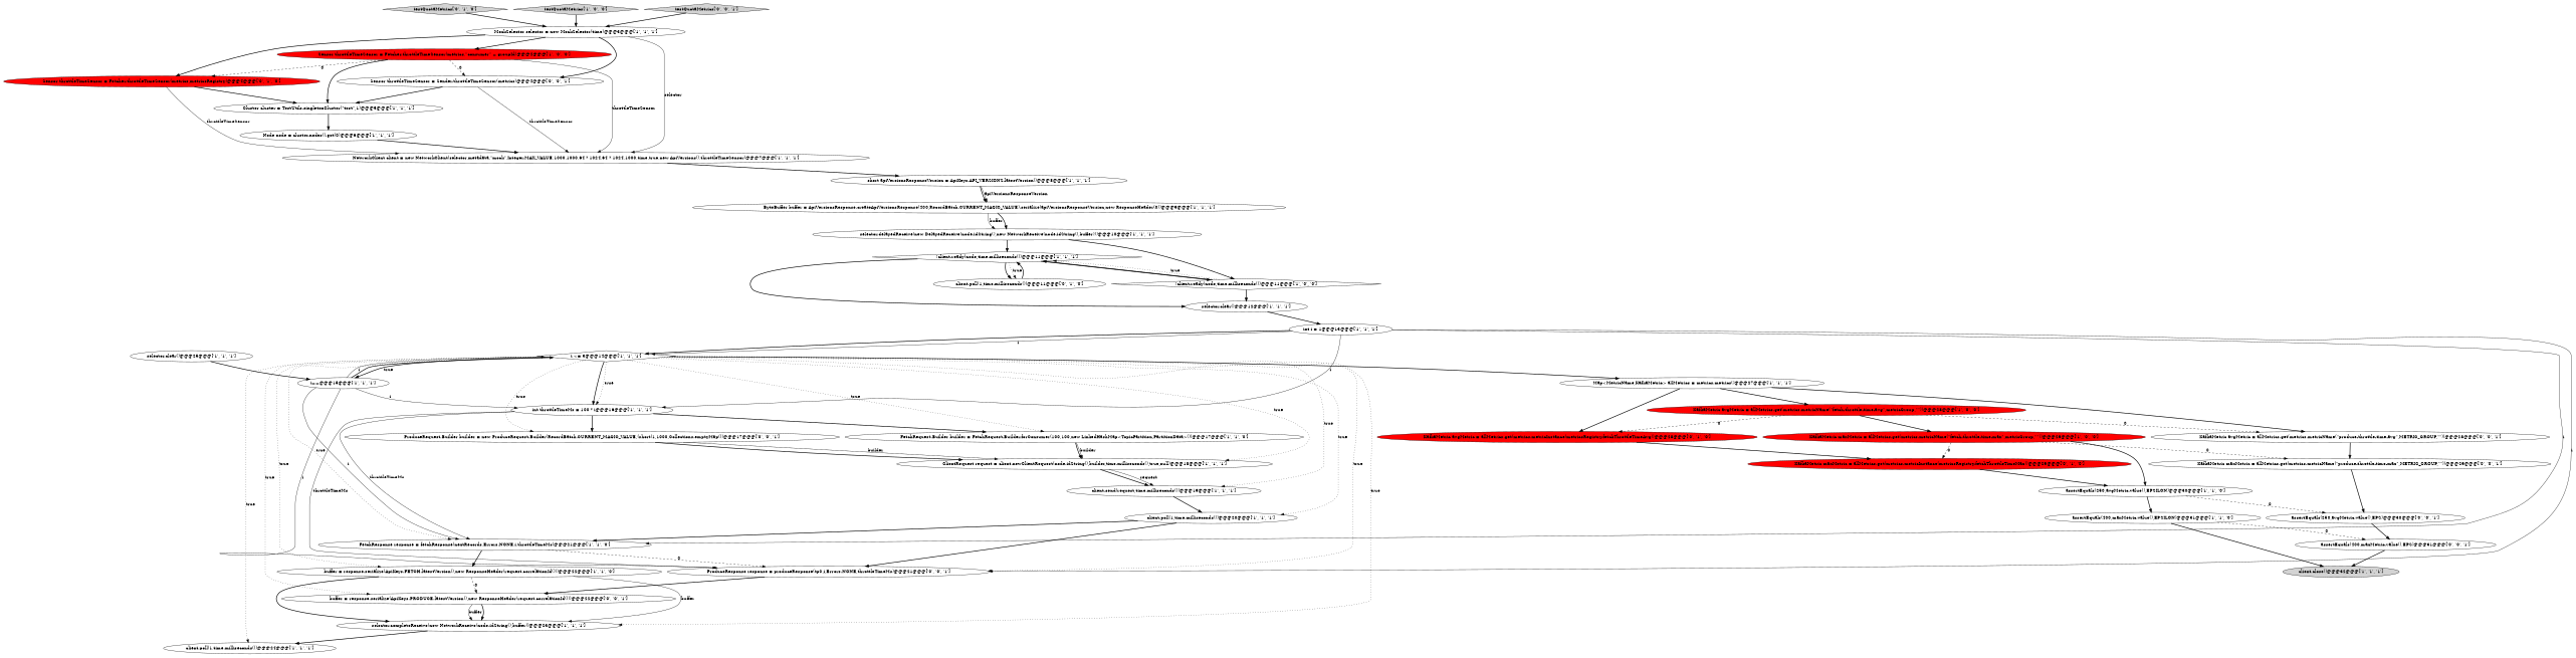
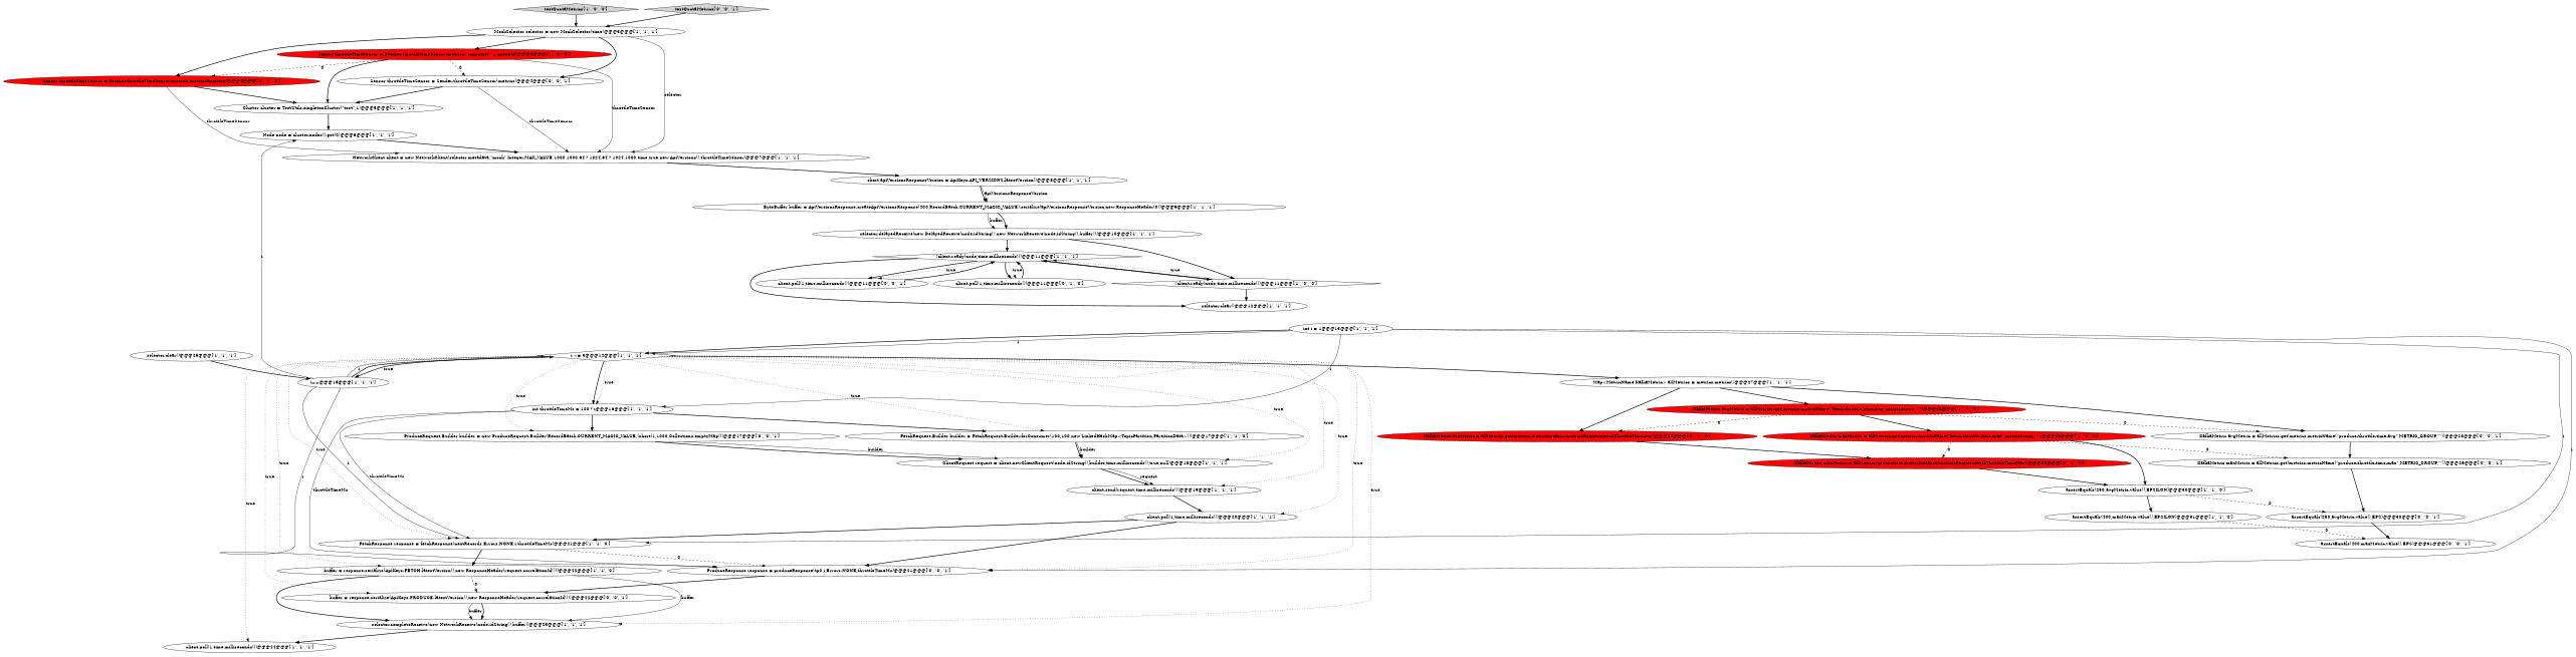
  digraph {
    node [fillcolor=white shape=ellipse style=filled]
    edge [style=bold]
    n1 [label="Node node = cluster.nodes().get(0)@@@6@@@['1', '1', '1']"]
    n2 [label="NetworkClient client = new NetworkClient(selector,metadata,\"mock\",Integer.MAX_VALUE,1000,1000,64 * 1024,64 * 1024,1000,time,true,new ApiVersions(),throttleTimeSensor)@@@7@@@['1', '1', '1']"]
    n3 [label="short apiVersionsResponseVersion = ApiKeys.API_VERSIONS.latestVersion()@@@8@@@['1', '1', '1']"]
    n4 [label="int i = 1@@@13@@@['1', '1', '1']"]
    n5 [label="int throttleTimeMs = 100 * i@@@16@@@['1', '1', '1']"]
    n6 [label="FetchResponse response = fetchResponse(nextRecords,Errors.NONE,i,throttleTimeMs)@@@21@@@['1', '1', '0']"]
    n7 [label="ProduceResponse response = produceResponse(tp0,i,Errors.NONE,throttleTimeMs)@@@21@@@['0', '0', '1']"]
    n8 [label="i <= 3@@@14@@@['1', '1', '1']" shape=diamond]
    n9 [label="FetchRequest.Builder builder = FetchRequest.Builder.forConsumer(100,100,new LinkedHashMap<TopicPartition,PartitionData>())@@@17@@@['1', '1', '0']"]
    n10 [label="ProduceRequest.Builder builder = new ProduceRequest.Builder(RecordBatch.CURRENT_MAGIC_VALUE,(short)1,1000,Collections.emptyMap())@@@17@@@['0', '0', '1']"]
    n11 [label="buffer = response.serialize(ApiKeys.FETCH.latestVersion(),new ResponseHeader(request.correlationId()))@@@22@@@['1', '1', '0']"]
    n12 [label="buffer = response.serialize(ApiKeys.PRODUCE.latestVersion(),new ResponseHeader(request.correlationId()))@@@22@@@['0', '0', '1']"]
    n13 [label="i++@@@15@@@['1', '1', '1']"]
    n14 [label="selector.completeReceive(new NetworkReceive(node.idString(),buffer))@@@23@@@['1', '1', '1']"]
    n15 [label="client.poll(1,time.milliseconds())@@@24@@@['1', '1', '1']"]
    n16 [label="client.send(request,time.milliseconds())@@@19@@@['1', '1', '1']"]
    n17 [label="client.poll(1,time.milliseconds())@@@20@@@['1', '1', '1']"]
    n18 [label="ClientRequest request = client.newClientRequest(node.idString(),builder,time.milliseconds(),true,null)@@@18@@@['1', '1', '1']"]
    n19 [label="Map<MetricName,KafkaMetric> allMetrics = metrics.metrics()@@@27@@@['1', '1', '1']"]
    n20 [label="assertEquals(400,maxMetric.value(),EPSILON)@@@31@@@['1', '1', '0']"]
-   n21 [fillcolor=lightgray label="client.close()@@@32@@@['1', '1', '1']"]
    n22 [label="assertEquals(400,maxMetric.value(),EPS)@@@31@@@['0', '0', '1']"]
    n23 [label="Cluster cluster = TestUtils.singletonCluster(\"test\",1)@@@5@@@['1', '1', '1']"]
    n24 [fillcolor=red label="KafkaMetric avgMetric = allMetrics.get(metrics.metricInstance(metricsRegistry.fetchThrottleTimeAvg))@@@28@@@['0', '1', '0']"]
    n25 [fillcolor=red label="KafkaMetric maxMetric = allMetrics.get(metrics.metricInstance(metricsRegistry.fetchThrottleTimeMax))@@@29@@@['0', '1', '0']"]
    n26 [label="assertEquals(250,avgMetric.value(),EPSILON)@@@30@@@['1', '1', '0']"]
    n27 [fillcolor=red label="Sensor throttleTimeSensor = Fetcher.throttleTimeSensor(metrics,\"consumer\" + groupId)@@@4@@@['1', '0', '0']"]
    n28 [fillcolor=red label="Sensor throttleTimeSensor = Fetcher.throttleTimeSensor(metrics,metricsRegistry)@@@4@@@['0', '1', '0']"]
    n29 [label="Sensor throttleTimeSensor = Sender.throttleTimeSensor(metrics)@@@4@@@['0', '0', '1']"]
    n30 [label="ByteBuffer buffer = ApiVersionsResponse.createApiVersionsResponse(400,RecordBatch.CURRENT_MAGIC_VALUE).serialize(apiVersionsResponseVersion,new ResponseHeader(0))@@@9@@@['1', '1', '1']"]
    n31 [label="selector.delayedReceive(new DelayedReceive(node.idString(),new NetworkReceive(node.idString(),buffer)))@@@10@@@['1', '1', '1']"]
    n32 [label="MockSelector selector = new MockSelector(time)@@@3@@@['1', '1', '1']"]
    n33 [label="!client.ready(node,time.milliseconds())@@@11@@@['1', '1', '1']" shape=diamond]
    n34 [label="!client.ready(node,time.milliseconds())@@@11@@@['1', '0', '0']" shape=diamond]
    n35 [fillcolor=red label="KafkaMetric avgMetric = allMetrics.get(metrics.metricName(\"fetch-throttle-time-avg\",metricGroup,\"\"))@@@28@@@['1', '0', '0']"]
    n36 [label="KafkaMetric avgMetric = allMetrics.get(metrics.metricName(\"produce-throttle-time-avg\",METRIC_GROUP,\"\"))@@@28@@@['0', '0', '1']"]
    n37 [fillcolor=red label="KafkaMetric maxMetric = allMetrics.get(metrics.metricName(\"fetch-throttle-time-max\",metricGroup,\"\"))@@@29@@@['1', '0', '0']"]
    n38 [label="KafkaMetric maxMetric = allMetrics.get(metrics.metricName(\"produce-throttle-time-max\",METRIC_GROUP,\"\"))@@@29@@@['0', '0', '1']"]
    n39 [label="assertEquals(250,avgMetric.value(),EPS)@@@30@@@['0', '0', '1']"]
    n40 [label="selector.clear()@@@12@@@['1', '1', '1']"]
+   n41 [label="client.poll(1,time.milliseconds())@@@11@@@['0', '0', '1']"]
    n42 [label="client.poll(1,time.milliseconds())@@@11@@@['0', '1', '0']"]
-   n43 [fillcolor=lightgray label="testQuotaMetrics['0', '1', '0']" shape=diamond]
    n44 [label="selector.clear()@@@25@@@['1', '1', '1']"]
    n45 [fillcolor=lightgray label="testQuotaMetrics['1', '0', '0']" shape=diamond]
    n46 [fillcolor=lightgray label="testQuotaMetrics['0', '0', '1']" shape=diamond]
    n1 -> n2
    n2 -> n3
    n3 -> n30
    n3 -> n30 [label=apiVersionsResponseVersion style=solid]
    n4 -> n5 [label=i style=solid]
    n4 -> n6 [label=i style=solid]
    n4 -> n7 [label=i style=solid]
    n4 -> n8 [label=i style=solid]
    n4 -> n8
    n5 -> n6 [label=throttleTimeMs style=solid]
    n5 -> n7 [label=throttleTimeMs style=solid]
    n5 -> n9
    n5 -> n10
    n6 -> n7 [label=0 style=dashed]
    n6 -> n11
    n7 -> n12
    n8 -> n5
    n8 -> n5 [label=true style=dotted]
    n8 -> n6 [label=true style=dotted]
    n8 -> n7 [label=true style=dotted]
    n8 -> n9 [label=true style=dotted]
    n8 -> n10 [label=true style=dotted]
    n8 -> n11 [label=true style=dotted]
    n8 -> n12 [label=true style=dotted]
    n8 -> n13 [label=true]
    n8 -> n14 [label=true style=dotted]
    n8 -> n15 [label=true style=dotted]
    n8 -> n16 [label=true style=dotted]
    n8 -> n17 [label=true style=dotted]
    n8 -> n18 [label=true style=dotted]
    n8 -> n19
    n9 -> n18
    n9 -> n18 [label=builder style=solid]
    n10 -> n18 [label=builder style=solid]
    n10 -> n18
    n11 -> n12 [label=0 style=dashed]
    n11 -> n14 [label=buffer style=solid]
    n11 -> n14
    n12 -> n14
    n12 -> n14 [label=buffer style=solid]
-   n13 -> n5 [label=i style=solid]
+   n13 -> n1 [label=i style=solid]
    n13 -> n6 [label=i style=solid]
    n13 -> n7 [label=i style=solid]
    n13 -> n8 [label=i style=solid]
    n13 -> n8
    n14 -> n15
    n16 -> n17
    n17 -> n6
    n17 -> n7
    n18 -> n16
    n18 -> n16 [label=request style=solid]
    n19 -> n24
    n19 -> n35
    n19 -> n36
-   n20 -> n21
    n20 -> n22 [label=0 style=dashed]
-   n22 -> n21
    n23 -> n1
    n24 -> n25
    n25 -> n26
    n26 -> n20
    n26 -> n39 [label=0 style=dashed]
    n27 -> n2 [label=throttleTimeSensor style=solid]
    n27 -> n23
    n27 -> n28 [label=0 style=dashed]
    n27 -> n29 [label=0 style=dashed]
    n28 -> n2 [label=throttleTimeSensor style=solid]
    n28 -> n23
    n29 -> n2 [label=throttleTimeSensor style=solid]
    n29 -> n23
    n30 -> n31 [label=buffer style=solid]
    n30 -> n31
    n31 -> n33
    n31 -> n34
    n32 -> n2 [label=selector style=solid]
    n32 -> n27
    n32 -> n28
    n32 -> n29
    n33 -> n34
    n33 -> n40
+   n33 -> n41
+   n33 -> n41 [label=true style=dotted]
    n33 -> n42
    n33 -> n42 [label=true style=dotted]
    n34 -> n33 [label=true style=dotted]
    n34 -> n33
    n34 -> n40
    n35 -> n24 [label=0 style=dashed]
    n35 -> n36 [label=0 style=dashed]
    n35 -> n37
    n36 -> n38
    n37 -> n25 [label=0 style=dashed]
    n37 -> n26
    n37 -> n38 [label=0 style=dashed]
    n38 -> n39
    n39 -> n22
-   n40 -> n4
+   n41 -> n33
    n42 -> n33
-   n43 -> n32
    n44 -> n13
    n45 -> n32
    n46 -> n32
  }
